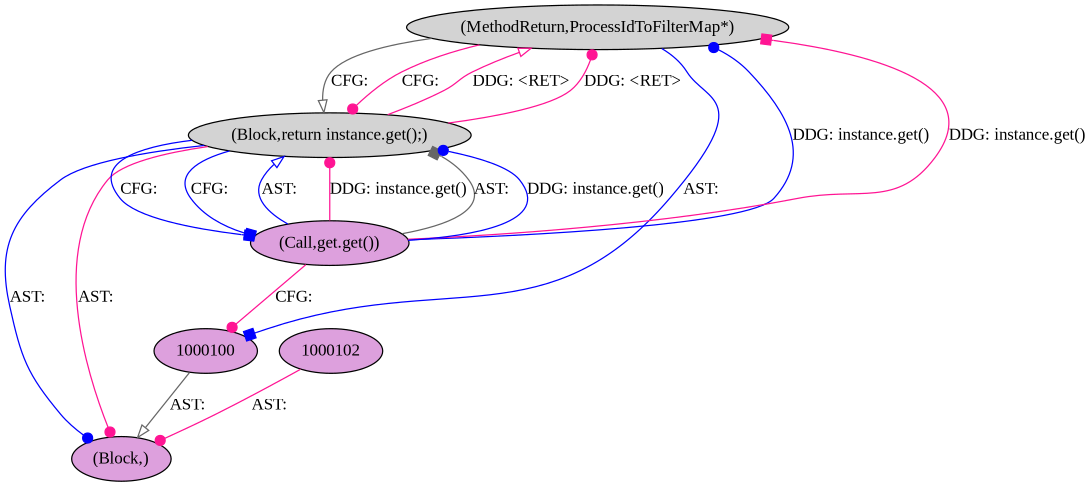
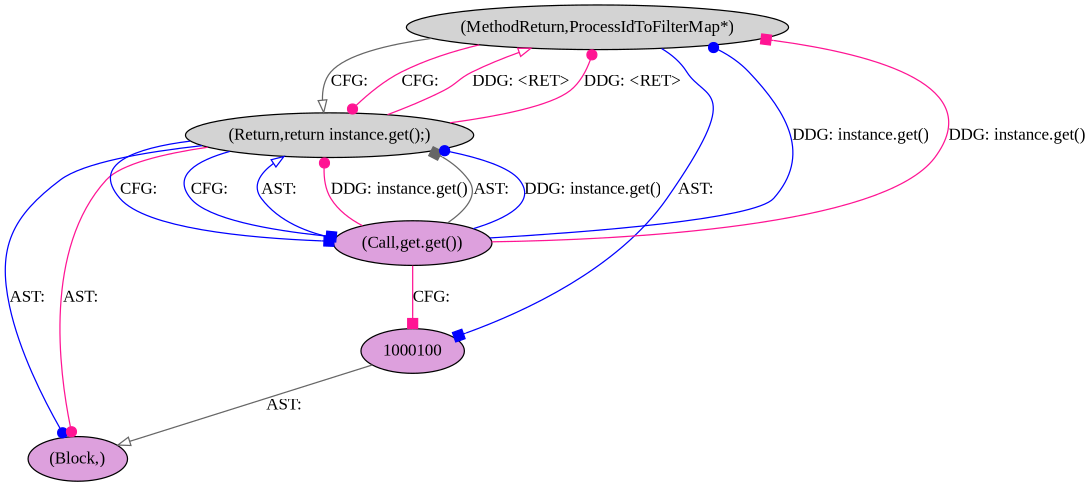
  digraph {
    fontname="Liberation Serif"
    node [fillcolor=plum fontname="Liberation Serif" style=filled]
    edge [arrowhead=dot color=deeppink fontname="Liberation Serif"]
    n1 [fillcolor=lightgrey label="(MethodReturn,ProcessIdToFilterMap*)"]
-   n2 [fillcolor=lightgrey label="(Block,return instance.get();)"]
+   n2 [fillcolor=lightgrey label="(Return,return instance.get();)"]
    1000100
    n4 [label="(Block,)"]
    n5 [label="(Call,get.get())"]
-   1000102
    n1 -> n2 [arrowhead=onormal color=gray40 label="CFG: "]
    n1 -> n2 [label="CFG: "]
    n1 -> 1000100 [arrowhead=box color=blue label="AST: "]
    n2 -> n1 [arrowhead=onormal label="DDG: <RET>"]
    n2 -> n1 [label="DDG: <RET>"]
    n2 -> n4 [color=blue label="AST: "]
    n2 -> n4 [label="AST: "]
    n2 -> n5 [arrowhead=box color=blue label="CFG: "]
    n2 -> n5 [arrowhead=box color=blue label="CFG: "]
    1000100 -> n4 [arrowhead=onormal color=gray40 label="AST: "]
    n5 -> n1 [color=blue label="DDG: instance.get()"]
    n5 -> n1 [arrowhead=box label="DDG: instance.get()"]
    n5 -> n2 [arrowhead=onormal color=blue label="AST: "]
    n5 -> n2 [label="DDG: instance.get()"]
    n5 -> n2 [arrowhead=box color=gray40 label="AST: "]
    n5 -> n2 [color=blue label="DDG: instance.get()"]
-   n5 -> 1000100 [label="CFG: "]
-   1000102 -> n4 [label="AST: "]
+   n5 -> 1000100 [arrowhead=box label="CFG: "]
  }
